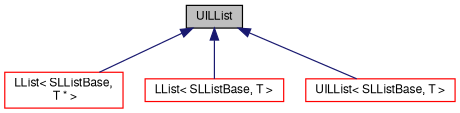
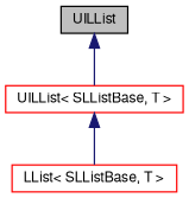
  digraph {
    node [color=red fontname=FreeSans fontsize=10 shape=record]
    edge [color=midnightblue dir=back fontname=FreeSans fontsize=10 labelfontname=FreeSans labelfontsize=10 style=solid]
    n1 [color=black fillcolor=grey75 fontcolor=black height=0.2 label=UILList style=filled width=0.4]
-   n2 [height=0.2 label="LList\< SLListBase,\l T * \>" width=0.4]
    n3 [height=0.2 label="LList\< SLListBase, T \>" width=0.4]
    n4 [height=0.2 label="UILList\< SLListBase, T \>" width=0.4]
-   n1 -> n2
-   n1 -> n3
+   n4 -> n3
    n1 -> n4
  }
